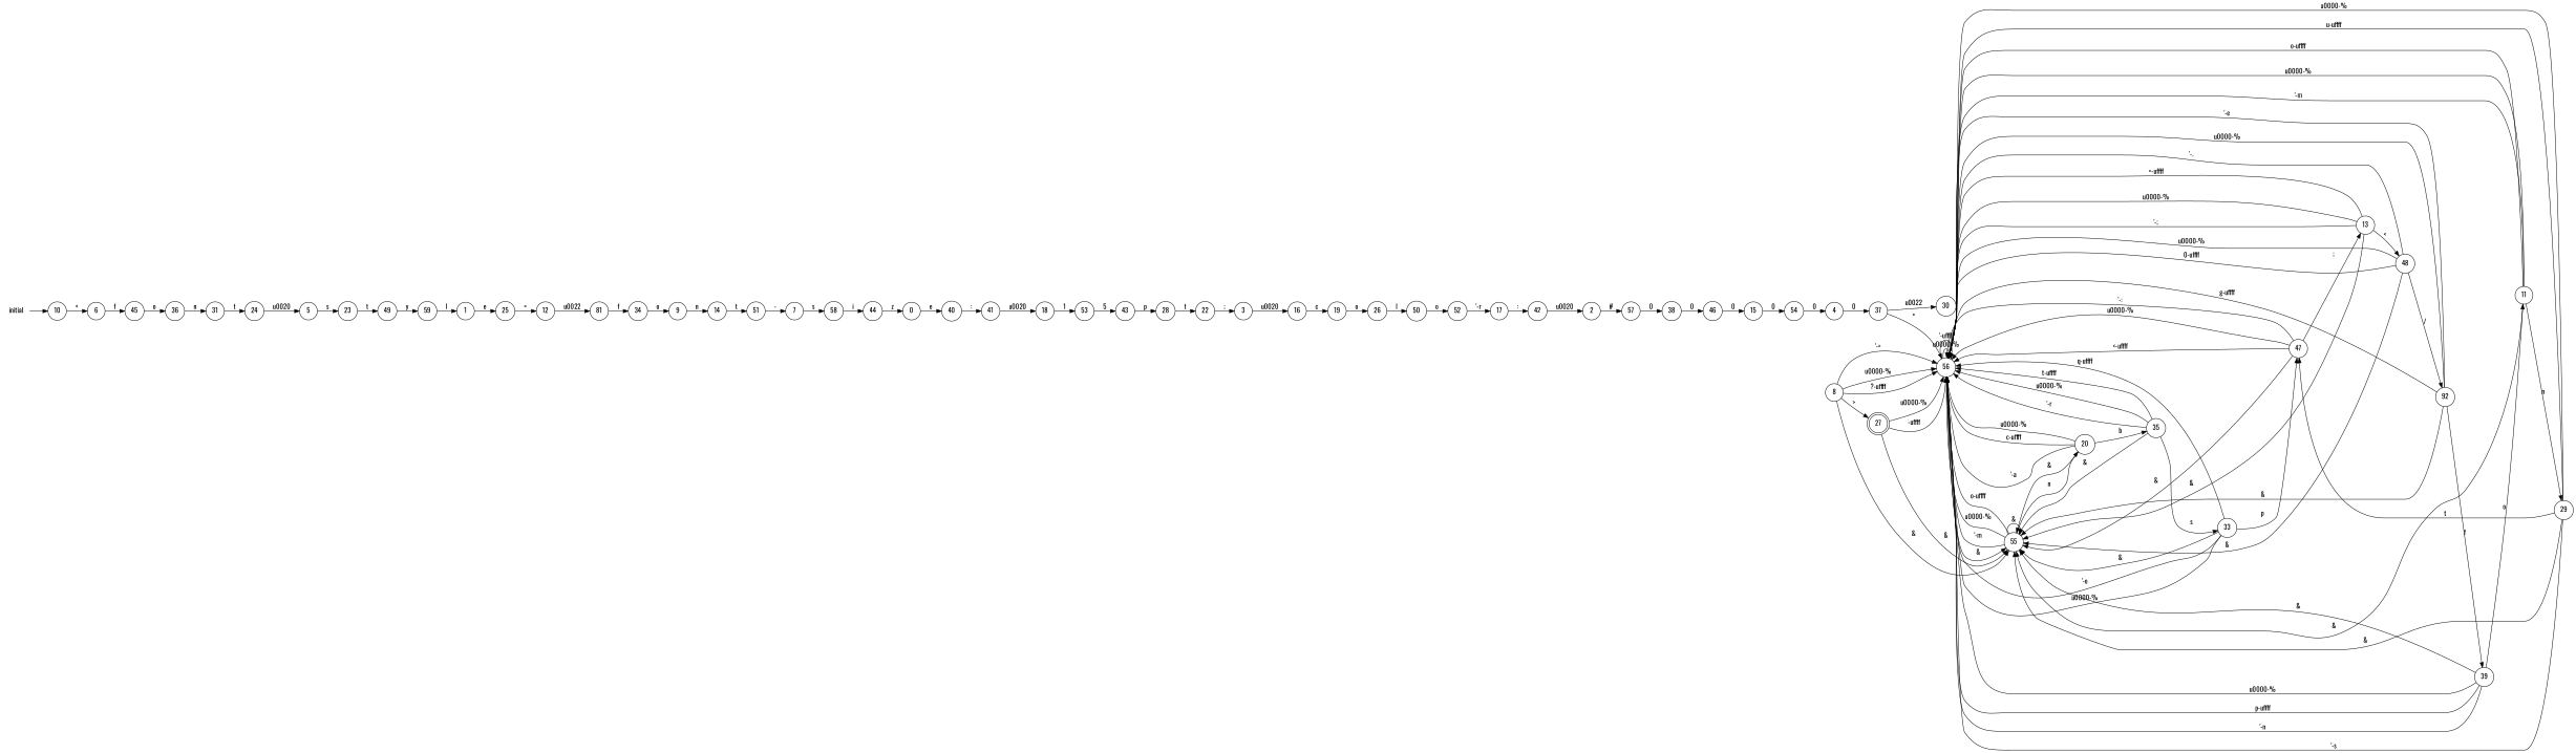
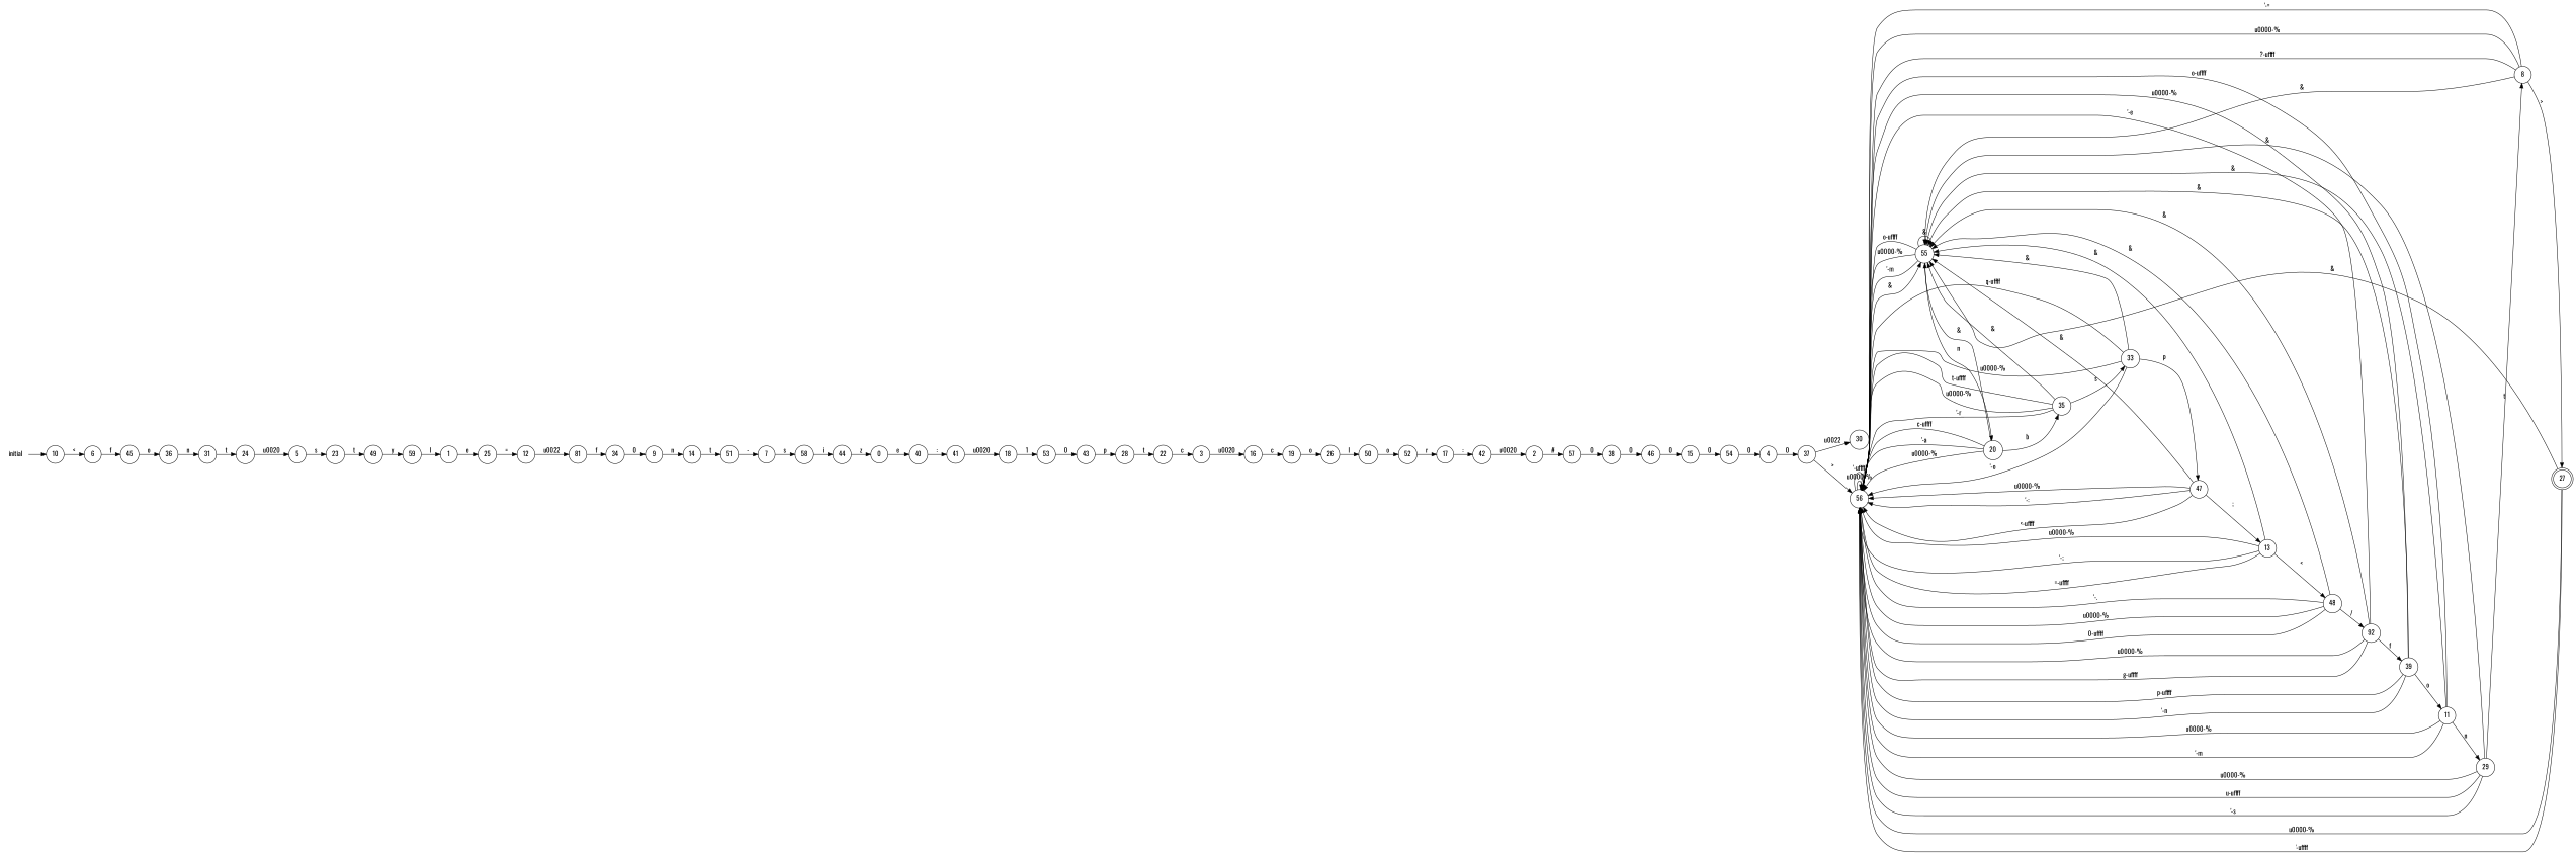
  digraph {
    fontname=Oswald
    rankdir=LR
    node [fontname=Oswald shape=circle]
    edge [fontname=Oswald]
    0
    40
    41
    18
    1
    25
    12
    n8 [label=81]
    2
    57
    38
    46
    3
    16
    19
    26
    4
    37
    30
    56
    5
    23
    49
    59
    6
    45
    36
    31
    7
    58
    44
    8
    55
    27 [shape=doublecircle]
    20
    35
    9
    14
    51
    10
    initial [shape=plaintext]
    11
    29
    34
    13
    48
    n47 [label=92]
    39
    15
    54
    50
    17
    42
    53
    43
    28
    52
    33
    47
    22
    24
    0 -> 40 [label=e]
    40 -> 41 [label=":"]
    41 -> 18 [label="\u0020"]
    18 -> 53 [label=1]
    1 -> 25 [label=e]
    25 -> 12 [label="="]
    12 -> n8 [label="\u0022"]
    n8 -> 34 [label=f]
    2 -> 57 [label="#"]
    57 -> 38 [label=0]
    38 -> 46 [label=0]
    46 -> 15 [label=0]
    3 -> 16 [label="\u0020"]
    16 -> 19 [label=c]
    19 -> 26 [label=o]
    26 -> 50 [label=l]
    4 -> 37 [label=0]
    37 -> 30 [label="\u0022"]
    37 -> 56 [label=">"]
    56 -> 56 [label="\u0000-%"]
    56 -> 56 [label="'-\uffff"]
    56 -> 55 [label="&"]
    5 -> 23 [label=s]
    23 -> 49 [label=t]
    49 -> 59 [label=y]
    59 -> 1 [label=l]
    6 -> 45 [label=f]
    45 -> 36 [label=o]
    36 -> 31 [label=n]
    31 -> 24 [label=t]
    7 -> 58 [label=s]
    58 -> 44 [label=i]
    44 -> 0 [label=z]
    8 -> 56 [label="'-="]
    8 -> 56 [label="\u0000-%"]
    8 -> 56 [label="?-\uffff"]
    8 -> 55 [label="&"]
    8 -> 27 [label=">"]
    55 -> 56 [label="o-\uffff"]
    55 -> 56 [label="\u0000-%"]
    55 -> 56 [label="'-m"]
    55 -> 55 [label="&"]
    55 -> 20 [label=n]
    27 -> 56 [label="\u0000-%"]
    27 -> 56 [label="'-\uffff"]
    27 -> 55 [label="&"]
    20 -> 56 [label="'-a"]
    20 -> 56 [label="\u0000-%"]
    20 -> 56 [label="c-\uffff"]
    20 -> 55 [label="&"]
    20 -> 35 [label=b]
    35 -> 56 [label="t-\uffff"]
    35 -> 56 [label="\u0000-%"]
    35 -> 56 [label="'-r"]
    35 -> 55 [label="&"]
    35 -> 33 [label=s]
    9 -> 14 [label=n]
    14 -> 51 [label=t]
    51 -> 7 [label="-"]
    10 -> 6 [label="<"]
    initial -> 10
    11 -> 56 [label="o-\uffff"]
    11 -> 56 [label="\u0000-%"]
    11 -> 56 [label="'-m"]
    11 -> 55 [label="&"]
    11 -> 29 [label=n]
    29 -> 56 [label="\u0000-%"]
    29 -> 56 [label="u-\uffff"]
    29 -> 56 [label="'-s"]
-   29 -> 47 [label=t]
+   29 -> 8 [label=t]
    29 -> 55 [label="&"]
-   34 -> 9 [label=o]
+   34 -> 9 [label=0]
    13 -> 56 [label="'-;"]
    13 -> 56 [label="=-\uffff"]
    13 -> 56 [label="\u0000-%"]
    13 -> 55 [label="&"]
    13 -> 48 [label="<"]
    48 -> 56 [label="'-."]
    48 -> 56 [label="\u0000-%"]
    48 -> 56 [label="0-\uffff"]
    48 -> 55 [label="&"]
    48 -> n47 [label="/"]
    n47 -> 56 [label="g-\uffff"]
    n47 -> 56 [label="'-e"]
    n47 -> 56 [label="\u0000-%"]
    n47 -> 55 [label="&"]
    n47 -> 39 [label=f]
    39 -> 56 [label="p-\uffff"]
    39 -> 56 [label="'-n"]
    39 -> 56 [label="\u0000-%"]
    39 -> 55 [label="&"]
    39 -> 11 [label=o]
    15 -> 54 [label=0]
    54 -> 4 [label=0]
    50 -> 52 [label=o]
    17 -> 42 [label=":"]
    42 -> 2 [label="\u0020"]
-   53 -> 43 [label=5]
+   53 -> 43 [label=0]
    43 -> 28 [label=p]
    28 -> 22 [label=t]
-   52 -> 17 [label="'-r"]
+   52 -> 17 [label=r]
    33 -> 56 [label="q-\uffff"]
    33 -> 56 [label="'-o"]
    33 -> 56 [label="\u0000-%"]
    33 -> 55 [label="&"]
    33 -> 47 [label=p]
    47 -> 56 [label="<-\uffff"]
    47 -> 56 [label="'-:"]
    47 -> 56 [label="\u0000-%"]
    47 -> 55 [label="&"]
    47 -> 13 [label=";"]
-   22 -> 3 [label=";"]
+   22 -> 3 [label=c]
    24 -> 5 [label="\u0020"]
  }
